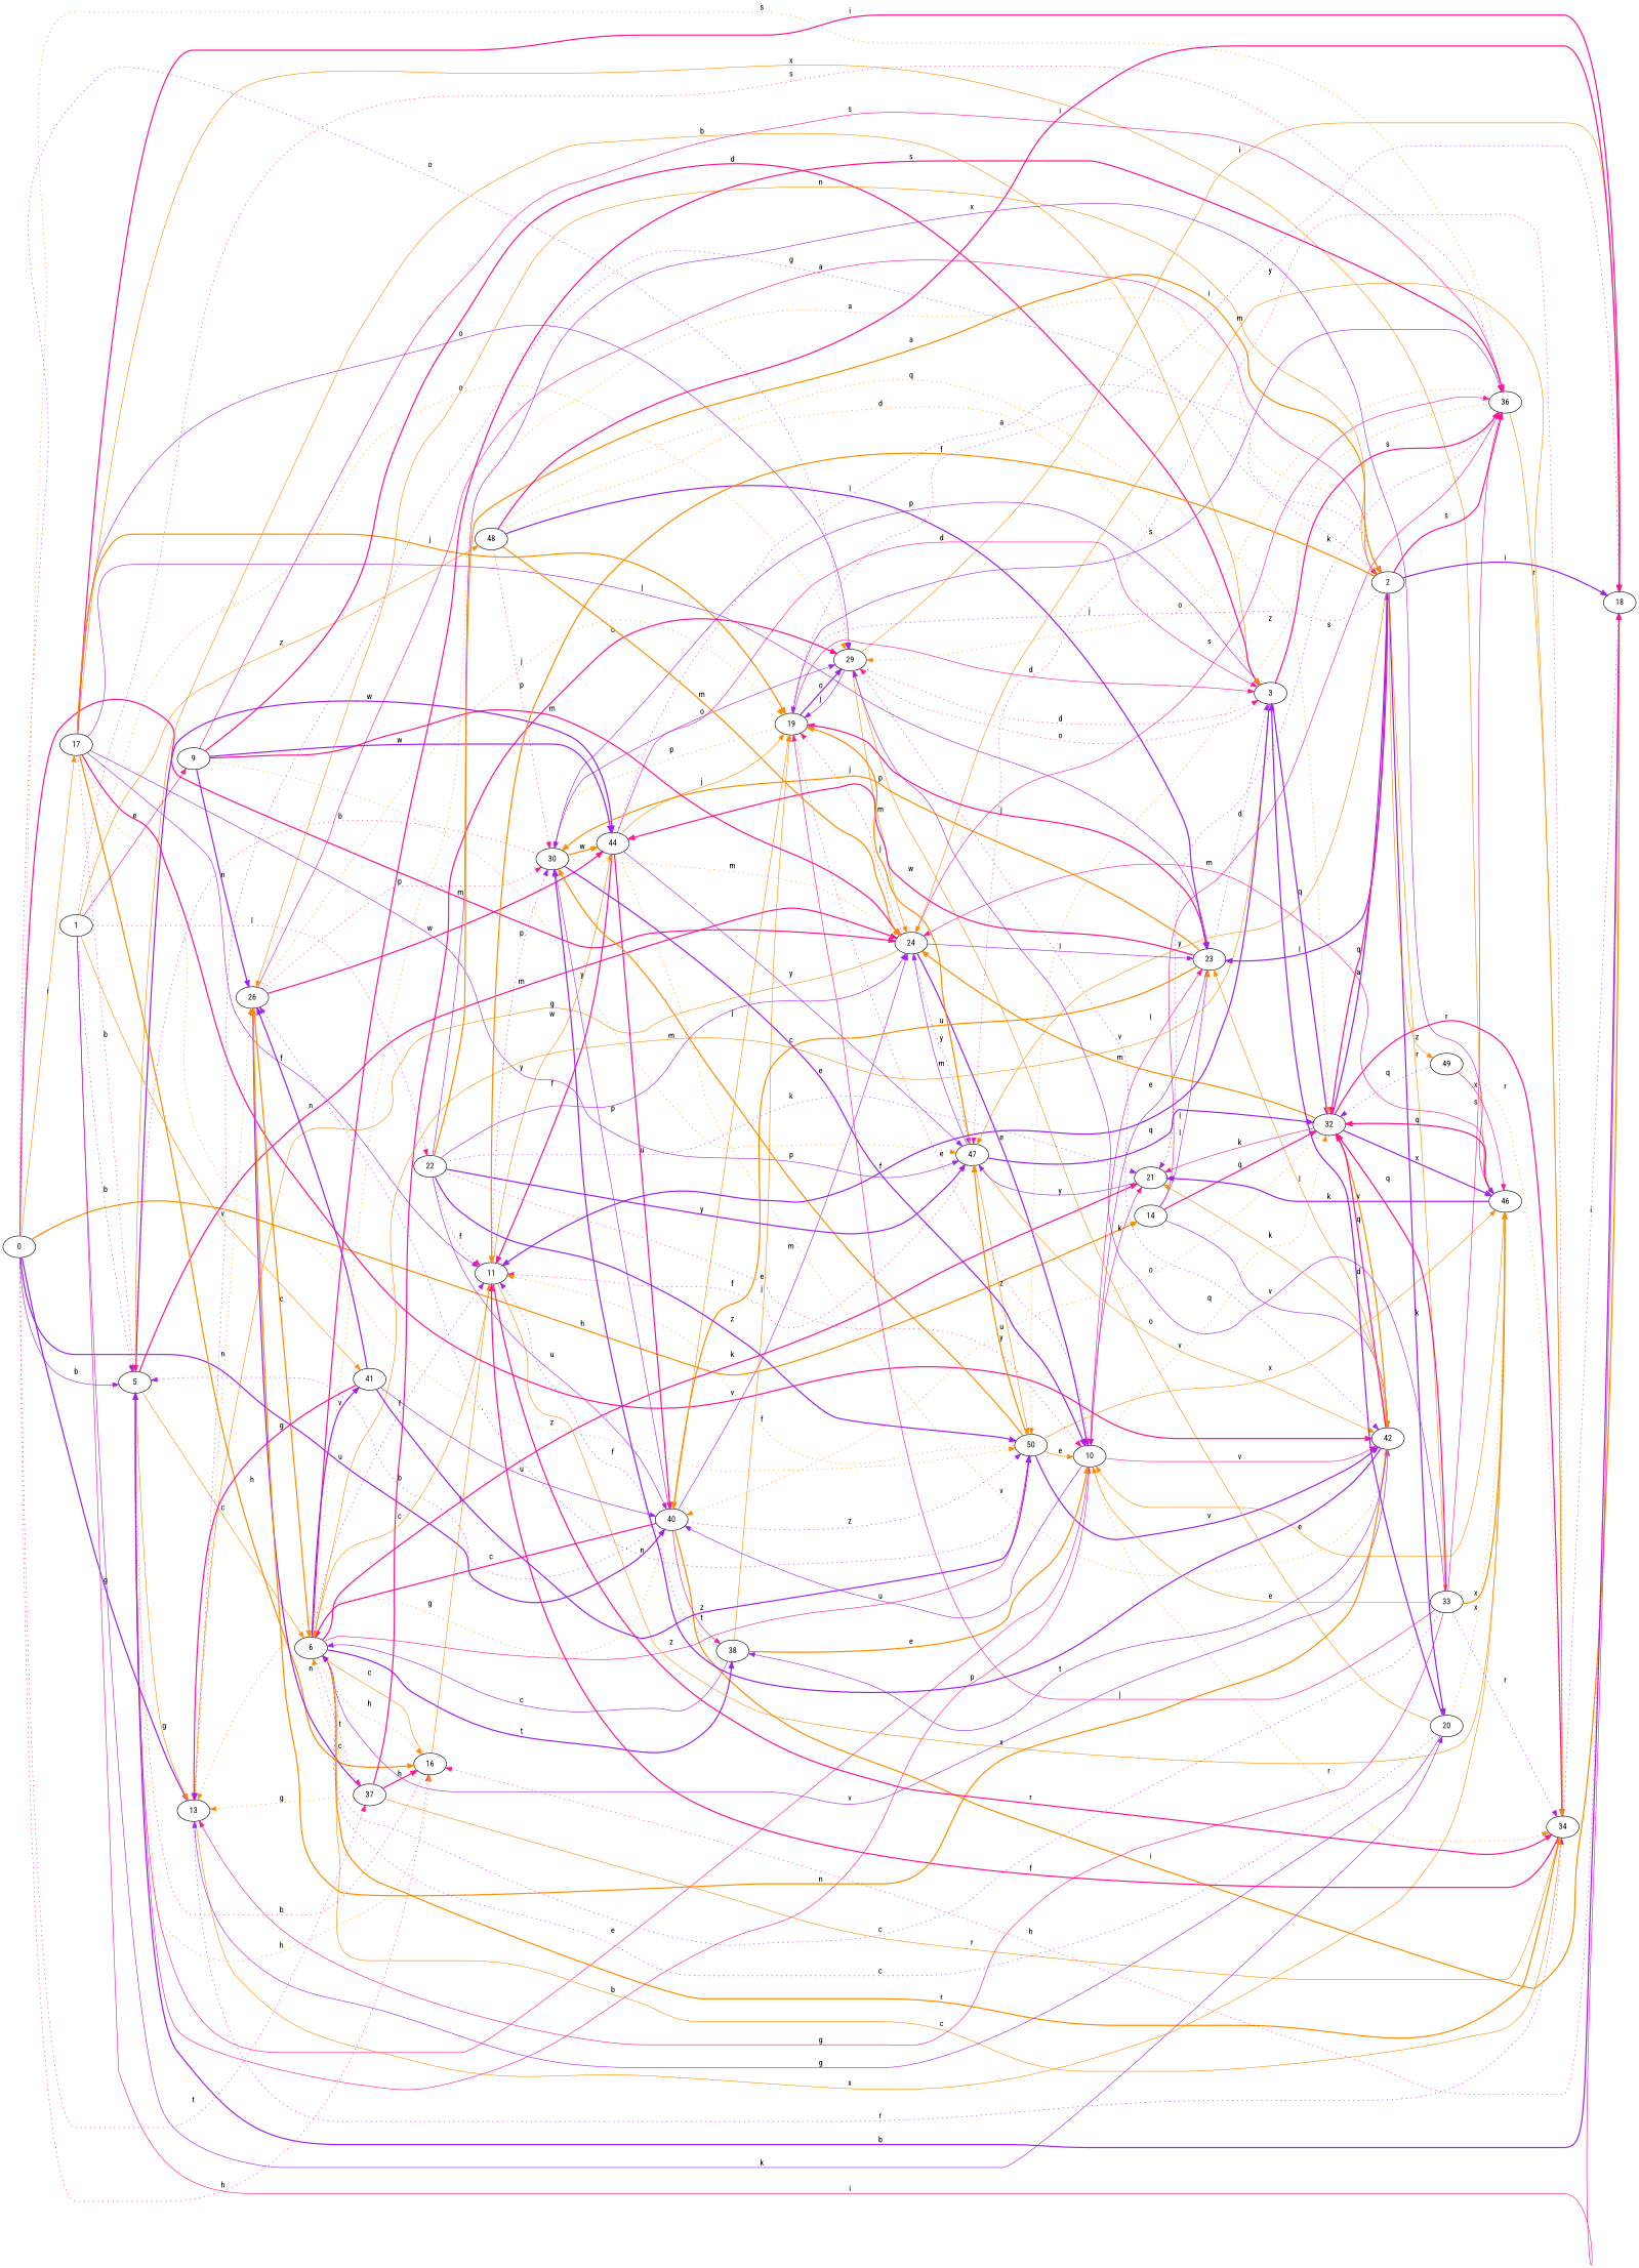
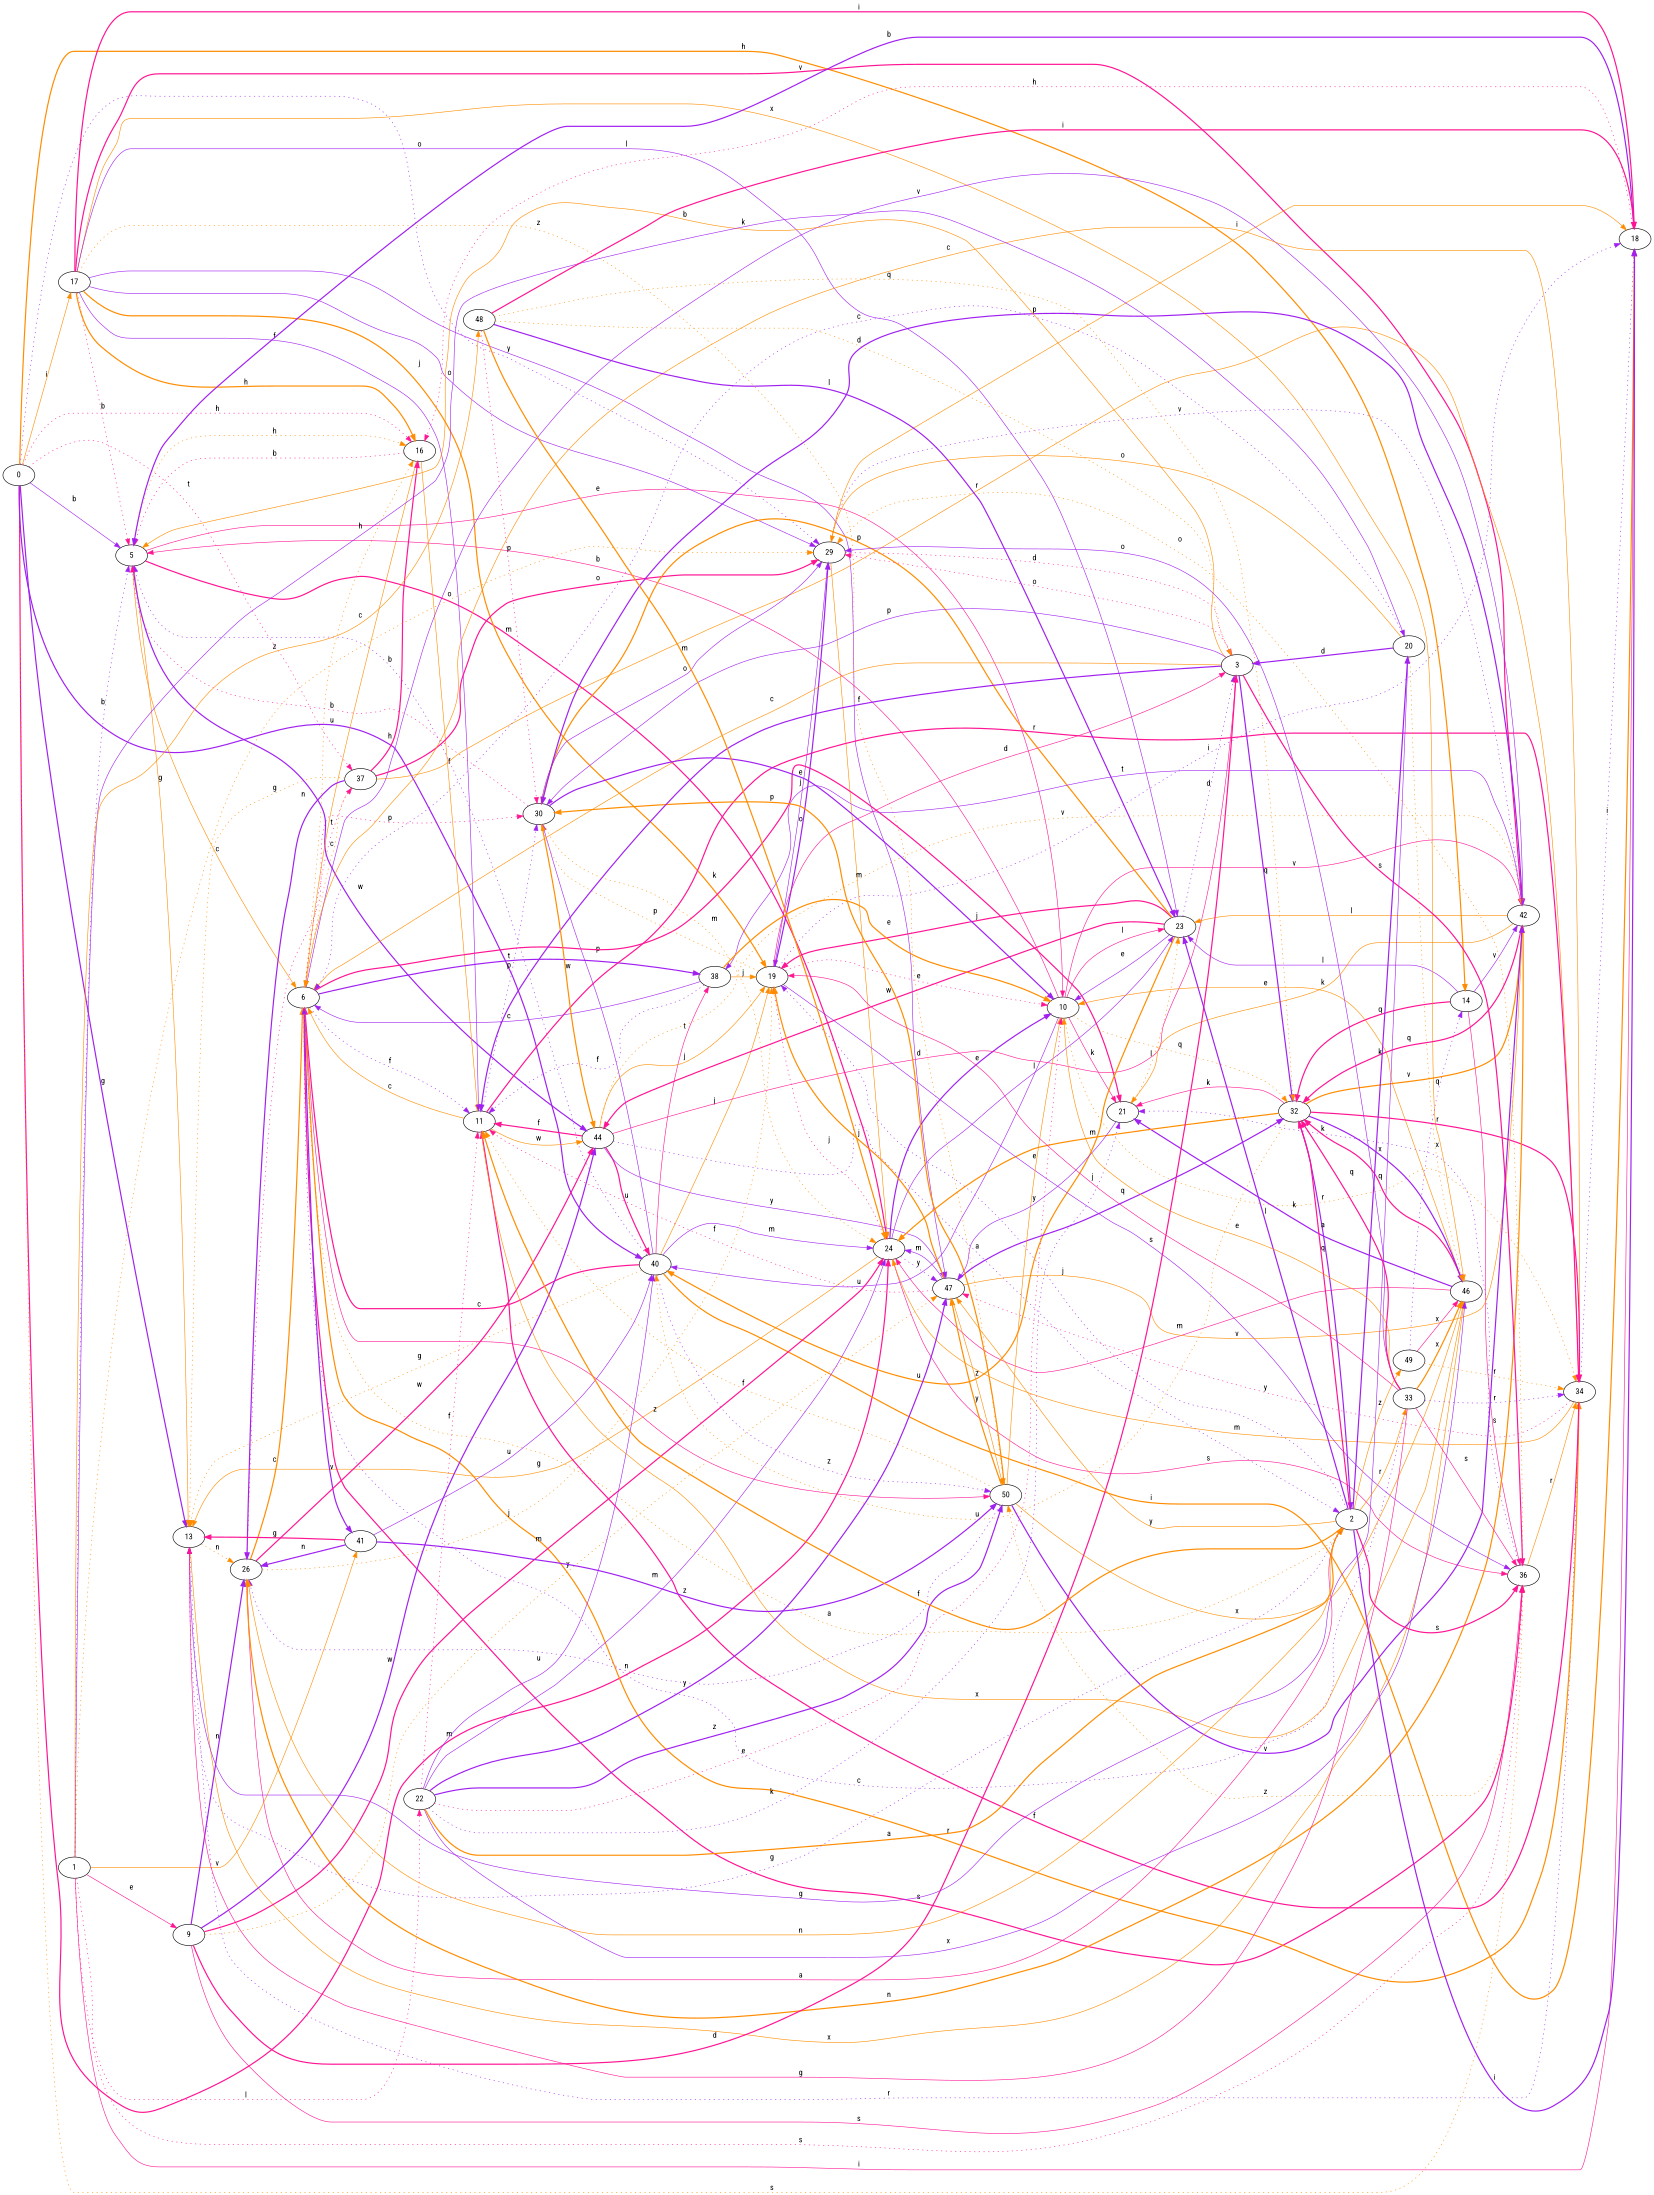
  strict digraph {
    fontname="Roboto Condensed"
    rankdir=LR
    node [fontname="Roboto Condensed"]
    edge [color=darkorange fontname="Roboto Condensed" style=solid]
    0
    5
    13
    14
    16
    17
    24
    29
    36
    37
    40
    6
    10
    44
    26
    34
    46
    23
    32
    42
    11
    18
    19
    47
    50
    n26 [label=3]
    21
    38
    30
    1
    9
    20
    22
    41
    48
    2
    33
    49
    0 -> 5 [color=purple label=b]
    0 -> 13 [color=purple label=g style=bold]
    0 -> 14 [label=h style=bold]
    0 -> 16 [color=deeppink label=h style=dotted]
    0 -> 17 [label=i]
    0 -> 24 [color=deeppink label=m style=bold]
    0 -> 29 [color=purple label=o style=dotted]
    0 -> 36 [label=s style=dotted]
    0 -> 37 [color=deeppink label=t style=dotted]
    0 -> 40 [color=purple label=u style=bold]
    5 -> 13 [label=g]
    5 -> 16 [label=h style=dotted]
    5 -> 24 [color=deeppink label=m style=bold]
    5 -> 6 [label=c]
    5 -> 10 [color=deeppink label=e]
    5 -> 44 [color=purple label=w style=bold]
    13 -> 26 [label=n style=dotted]
    13 -> 34 [color=purple label=r style=dotted]
    13 -> 46 [label=x]
    14 -> 36 [color=deeppink label=s]
    14 -> 23 [color=purple label=l]
    14 -> 32 [color=deeppink label=q style=bold]
    14 -> 42 [color=purple label=v]
    16 -> 5 [color=deeppink label=b style=dotted]
    16 -> 6 [label=c]
    16 -> 11 [label=f]
    17 -> 5 [color=deeppink label=b style=dotted]
    17 -> 16 [label=h style=bold]
    17 -> 29 [color=purple label=o]
    17 -> 46 [label=x]
    17 -> 23 [color=purple label=l]
    17 -> 42 [color=deeppink label=v style=bold]
    17 -> 11 [color=purple label=f]
    17 -> 18 [color=deeppink label=i style=bold]
    17 -> 19 [label=j style=bold]
    17 -> 47 [color=purple label=y]
    17 -> 50 [label=z style=dotted]
    24 -> 13 [label=g]
    24 -> 36 [color=deeppink label=s]
    24 -> 10 [color=purple label=e style=bold]
    24 -> 23 [color=purple label=l]
    24 -> 19 [color=deeppink label=j style=dotted]
    24 -> 47 [color=purple label=y style=dotted]
    29 -> 24 [label=m]
    29 -> 42 [color=purple label=v style=dotted]
    29 -> 18 [label=i]
    29 -> 19 [color=purple label=j]
    29 -> n26 [color=deeppink label=d style=dotted]
    36 -> 29 [label=o style=dotted]
    36 -> 34 [label=r]
    36 -> 50 [label=z style=dotted]
    36 -> 21 [color=purple label=k style=dotted]
    37 -> 13 [label=g style=dotted]
    37 -> 16 [color=deeppink label=h style=bold]
    37 -> 29 [color=deeppink label=o style=bold]
    37 -> 6 [label=c style=dotted]
    37 -> 26 [color=purple label=n style=bold]
    37 -> 34 [label=r]
    40 -> 5 [color=purple label=b style=dotted]
    40 -> 13 [label=g style=dotted]
    40 -> 24 [color=purple label=m]
    40 -> 6 [color=deeppink label=c style=bold]
    40 -> 18 [label=i style=bold]
    40 -> 19 [label=j]
    40 -> 50 [color=purple label=z style=dotted]
    40 -> 38 [color=deeppink label=t]
    40 -> 30 [color=purple label=p]
    6 -> 16 [label=h style=dotted]
    6 -> 36 [color=deeppink label=s style=bold]
    6 -> 37 [color=deeppink label=t style=dotted]
    6 -> 34 [label=r style=bold]
    6 -> 42 [color=purple label=v]
    6 -> 11 [color=purple label=f style=dotted]
    6 -> 50 [color=deeppink label=z]
    6 -> 21 [color=deeppink label=k style=bold]
    6 -> 38 [color=purple label=t style=bold]
    6 -> 41 [color=purple label=v style=bold]
    6 -> 2 [label=a style=dotted]
    10 -> 5 [color=deeppink label=b]
    10 -> 40 [color=purple label=u]
    10 -> 34 [label=r style=dotted]
    10 -> 23 [color=deeppink label=l]
    10 -> 32 [label=q style=dotted]
    10 -> 42 [color=deeppink label=v]
    10 -> 21 [color=deeppink label=k]
    44 -> 40 [color=deeppink label=u style=bold]
    44 -> 42 [label=v style=dotted]
    44 -> 11 [color=deeppink label=f style=bold]
    44 -> 19 [label=j]
    44 -> 47 [color=purple label=y]
    44 -> n26 [color=deeppink label=d]
    44 -> 2 [color=purple label=a style=dotted]
    26 -> 6 [label=c style=bold]
    26 -> 44 [color=deeppink label=w style=bold]
    26 -> 19 [label=j style=dotted]
    26 -> 30 [color=deeppink label=p style=dotted]
    26 -> 2 [color=deeppink label=a]
    34 -> 24 [label=m]
    34 -> 6 [label=c]
    34 -> 11 [color=deeppink label=f style=bold]
    34 -> 18 [color=purple label=i style=dotted]
    34 -> 47 [color=deeppink label=y style=dotted]
    46 -> 24 [color=deeppink label=m]
    46 -> 10 [label=e]
    46 -> 32 [color=deeppink label=q style=bold]
    46 -> 21 [color=purple label=k style=bold]
    23 -> 40 [label=u style=bold]
    23 -> 10 [color=purple label=e]
    23 -> 44 [color=deeppink label=w style=bold]
    23 -> 19 [color=deeppink label=j style=bold]
    23 -> n26 [color=purple label=d style=dotted]
    23 -> 30 [label=p style=bold]
    32 -> 24 [label=m style=bold]
    32 -> 40 [label=u style=dotted]
    32 -> 34 [color=deeppink label=r style=bold]
    32 -> 46 [color=purple label=x style=bold]
    32 -> 42 [label=v style=bold]
    32 -> 21 [color=deeppink label=k]
    32 -> 2 [color=purple label=a style=bold]
    42 -> 26 [label=n style=bold]
    42 -> 23 [label=l]
    42 -> 32 [color=deeppink label=q style=bold]
    42 -> 21 [label=k]
    42 -> 38 [color=purple label=t]
    42 -> 30 [color=purple label=p style=bold]
    11 -> 6 [label=c]
    11 -> 44 [label=w]
    11 -> 34 [color=deeppink label=r style=bold]
    11 -> 46 [label=x]
    11 -> 30 [color=purple label=p style=dotted]
    18 -> 5 [color=purple label=b style=bold]
    18 -> 16 [color=deeppink label=h style=dotted]
    19 -> 29 [color=purple label=o style=bold]
    19 -> 36 [color=purple label=s]
    19 -> 10 [color=deeppink label=e style=dotted]
    19 -> 18 [color=purple label=i style=dotted]
    19 -> n26 [color=deeppink label=d]
    19 -> 30 [label=p style=dotted]
    47 -> 24 [color=purple label=m]
    47 -> 32 [color=purple label=q style=bold]
    47 -> 42 [label=v]
    47 -> 11 [color=deeppink label=f style=dotted]
    47 -> 19 [label=j style=bold]
    47 -> 50 [label=z]
    50 -> 10 [label=e]
    50 -> 26 [color=purple label=n style=dotted]
    50 -> 46 [label=x]
    50 -> 42 [color=purple label=v style=bold]
    50 -> 11 [label=f style=dotted]
    50 -> 47 [label=y style=bold]
    50 -> 30 [label=p style=bold]
    n26 -> 5 [label=b]
    n26 -> 29 [color=deeppink label=o style=dotted]
    n26 -> 36 [color=deeppink label=s style=bold]
    n26 -> 6 [label=c]
    n26 -> 32 [color=purple label=q style=bold]
    n26 -> 11 [color=purple label=f style=bold]
    n26 -> 30 [color=purple label=p]
    21 -> 23 [label=l style=dotted]
    21 -> 47 [color=purple label=y]
    38 -> 6 [color=purple label=c]
    38 -> 10 [label=e style=bold]
    38 -> 11 [color=purple label=f style=dotted]
    38 -> 19 [label=j]
    30 -> 5 [color=deeppink label=b style=dotted]
    30 -> 24 [label=m style=dotted]
    30 -> 29 [color=purple label=o]
    30 -> 10 [color=purple label=e style=bold]
    30 -> 44 [label=w style=bold]
    1 -> 5 [color=purple label=b style=dotted]
    1 -> 29 [label=o style=dotted]
    1 -> 36 [color=deeppink label=s style=dotted]
    1 -> 18 [color=deeppink label=i]
    1 -> 9 [color=deeppink label=e]
    1 -> 20 [color=purple label=k]
    1 -> 22 [color=deeppink label=l style=dotted]
    1 -> 41 [label=v]
    1 -> 48 [label=z]
    9 -> 24 [color=deeppink label=m style=bold]
    9 -> 36 [color=deeppink label=s]
    9 -> 44 [color=purple label=w style=bold]
    9 -> 26 [color=purple label=n style=bold]
    9 -> 47 [label=y style=dotted]
    9 -> n26 [color=deeppink label=d style=bold]
    20 -> 13 [color=purple label=g]
    20 -> 29 [label=o]
    20 -> 6 [color=purple label=c style=dotted]
    20 -> 46 [label=x style=dotted]
    20 -> n26 [color=purple label=d style=bold]
    22 -> 24 [color=purple label=m]
    22 -> 40 [color=purple label=u]
    22 -> 10 [color=deeppink label=e style=dotted]
    22 -> 46 [color=purple label=x]
    22 -> 11 [color=deeppink label=f style=dotted]
    22 -> 47 [color=purple label=y style=bold]
    22 -> 50 [color=purple label=z style=bold]
    22 -> 21 [color=purple label=k style=dotted]
    22 -> 2 [label=a style=bold]
    41 -> 13 [color=deeppink label=g style=bold]
    41 -> 40 [color=purple label=u]
    41 -> 26 [color=purple label=n style=bold]
    41 -> 50 [color=purple label=z style=bold]
    48 -> 24 [label=m style=bold]
    48 -> 23 [color=purple label=l style=bold]
    48 -> 32 [label=q style=dotted]
    48 -> 18 [color=deeppink label=i style=bold]
    48 -> n26 [label=d style=dotted]
    48 -> 30 [color=deeppink label=p style=dotted]
    2 -> 13 [color=purple label=g style=dotted]
    2 -> 36 [color=deeppink label=s style=bold]
    2 -> 26 [label=n]
    2 -> 23 [color=purple label=l style=bold]
    2 -> 32 [color=deeppink label=q style=bold]
    2 -> 11 [label=f style=bold]
    2 -> 18 [color=purple label=i style=bold]
    2 -> 19 [color=purple label=j style=dotted]
    2 -> 47 [label=y]
    2 -> 20 [color=purple label=k style=bold]
    2 -> 33 [label=r]
    2 -> 49 [label=z]
    33 -> 13 [color=deeppink label=g]
    33 -> 29 [color=purple label=o]
    33 -> 36 [color=deeppink label=s]
    33 -> 6 [color=purple label=c style=dotted]
    33 -> 10 [label=e]
    33 -> 34 [color=purple label=r style=dotted]
    33 -> 46 [label=x style=bold]
    33 -> 32 [color=deeppink label=q style=bold]
    33 -> 19 [color=deeppink label=j]
    49 -> 34 [label=r style=dotted]
    49 -> 46 [color=deeppink label=x]
-   49 -> 32 [color=purple label=q style=dotted]
+   49 -> 14 [color=purple label=q style=dotted]
  }
